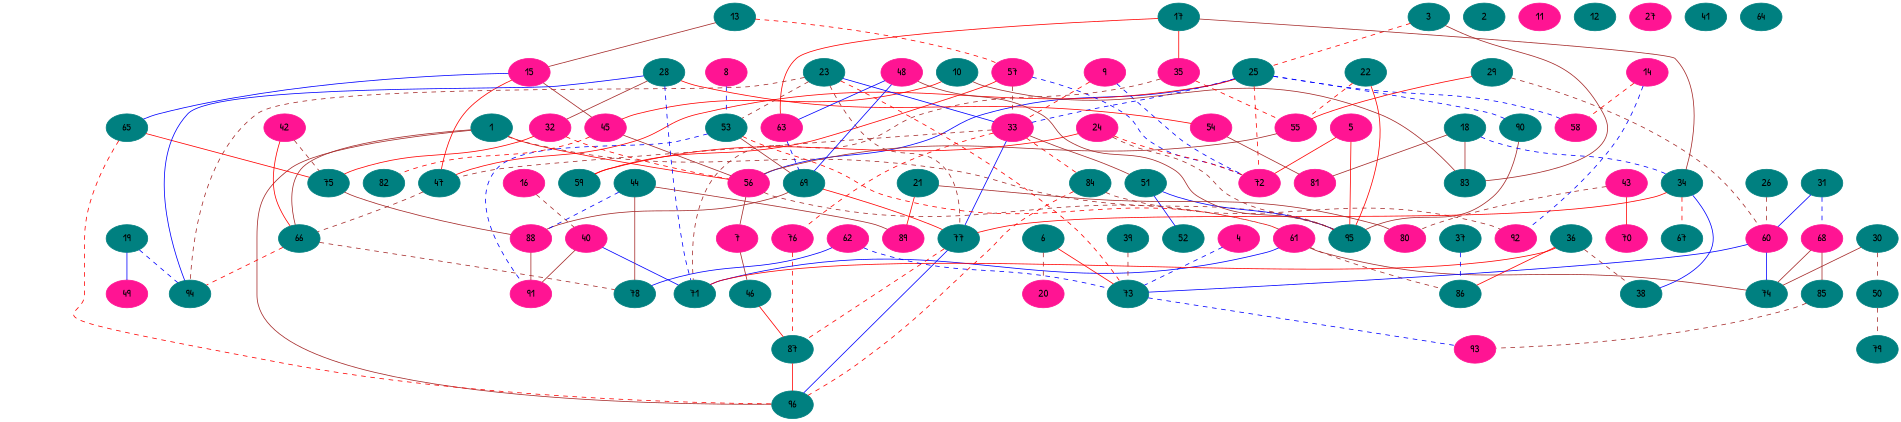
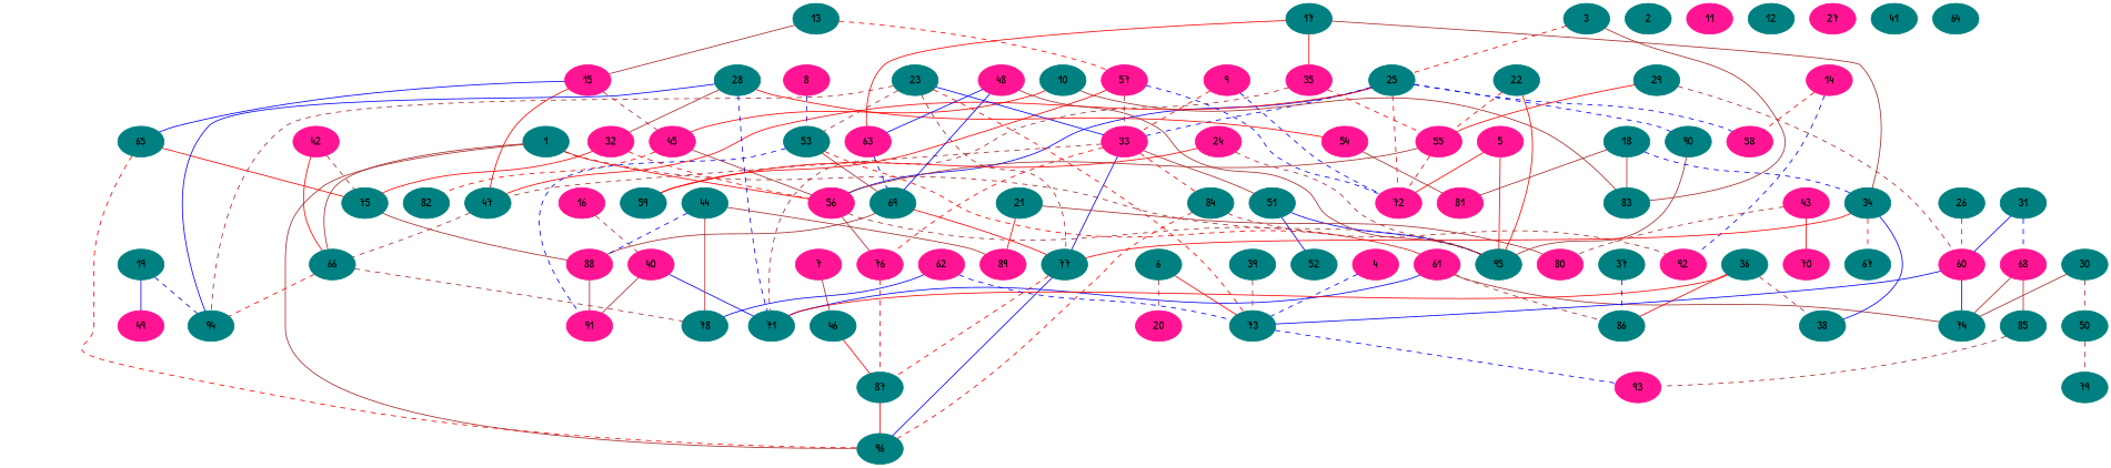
  graph {
    fontname="Patrick Hand"
    node [color=teal fontname="Patrick Hand" style=filled]
    edge [color=brown fontname="Patrick Hand" style=solid]
    56 [color=deeppink]
    1
    66
    95
    96
    76 [color=deeppink]
    61 [color=deeppink]
    94
    78
    2
    3
    25
    83
    33 [color=deeppink]
    72 [color=deeppink]
    58 [color=deeppink]
    47
    90
    4 [color=deeppink]
    73
    93 [color=deeppink]
    5 [color=deeppink]
    6
    20 [color=deeppink]
    7 [color=deeppink]
    46
    87
    8 [color=deeppink]
    53
    91 [color=deeppink]
    69
    9 [color=deeppink]
    77
    51
    84
    10
    45 [color=deeppink]
    82
    11 [color=deeppink]
    12
    15 [color=deeppink]
    13
    57 [color=deeppink]
    65
    59
    14 [color=deeppink]
    92 [color=deeppink]
    75
    16 [color=deeppink]
    40 [color=deeppink]
    71
    17
    34
    35 [color=deeppink]
    63 [color=deeppink]
    38
    67
    55 [color=deeppink]
    18
    81 [color=deeppink]
    49 [color=deeppink]
    19
    80 [color=deeppink]
    21
    89 [color=deeppink]
    22
    23
    24 [color=deeppink]
    60 [color=deeppink]
    26
    74
    27 [color=deeppink]
    28
    32 [color=deeppink]
    54 [color=deeppink]
    29
    30
    50
    79
    31
    68 [color=deeppink]
    85
    88 [color=deeppink]
    52
    36
    86
    37
    39
    41
    42 [color=deeppink]
    43 [color=deeppink]
    70 [color=deeppink]
    44
    48 [color=deeppink]
    62 [color=deeppink]
    64
-   56 -- 7
+   56 -- 76
    56 -- 61 [style=dashed]
    1 -- 56 [color=red]
    1 -- 66
    1 -- 95 [style=dashed]
    1 -- 96
    66 -- 94 [color=red style=dashed]
    66 -- 78 [style=dashed]
    76 -- 87 [color=red style=dashed]
    61 -- 71 [color=blue]
    61 -- 74
    61 -- 86 [style=dashed]
    3 -- 25 [color=red style=dashed]
    3 -- 83
    25 -- 56 [color=blue]
    25 -- 33 [color=blue style=dashed]
    25 -- 72 [color=red style=dashed]
    25 -- 58 [color=blue style=dashed]
    25 -- 47 [color=red]
    25 -- 90 [color=blue style=dashed]
    33 -- 76 [color=red style=dashed]
    33 -- 47 [style=dashed]
    33 -- 77 [color=blue]
    33 -- 51
    33 -- 84 [color=red style=dashed]
    47 -- 66 [style=dashed]
    90 -- 95
    4 -- 73 [color=blue style=dashed]
    73 -- 93 [color=blue style=dashed]
    5 -- 95 [color=red]
    5 -- 72 [color=red]
    6 -- 73 [color=red]
    6 -- 20 [style=dashed]
    7 -- 46
    46 -- 87 [color=red]
    87 -- 96 [color=red]
    8 -- 53 [color=blue style=dashed]
    53 -- 61 [color=red style=dashed]
    53 -- 91 [color=blue style=dashed]
    53 -- 69
    69 -- 77 [color=red]
    69 -- 88
    9 -- 33 [color=red style=dashed]
    9 -- 72 [color=blue style=dashed]
    77 -- 96 [color=blue]
    77 -- 87 [color=red style=dashed]
    51 -- 95 [color=blue]
    51 -- 52 [color=blue]
    84 -- 96 [color=red style=dashed]
    84 -- 92 [style=dashed]
    10 -- 83
    10 -- 45 [color=red]
    45 -- 56
    45 -- 82 [color=red style=dashed]
    15 -- 47 [color=red]
-   15 -- 45
+   15 -- 45 [style=dashed]
    15 -- 65 [color=blue]
    13 -- 15
    13 -- 57 [color=red style=dashed]
    57 -- 33 [style=dashed]
    57 -- 72 [color=blue style=dashed]
    57 -- 59 [color=red]
    65 -- 96 [color=red style=dashed]
    65 -- 75 [color=red]
    14 -- 58 [color=red style=dashed]
    14 -- 92 [color=blue style=dashed]
    75 -- 88
    16 -- 40 [style=dashed]
    40 -- 91
    40 -- 71 [color=blue]
    17 -- 34
    17 -- 35 [color=red]
    17 -- 63 [color=red]
    34 -- 77 [color=red]
    34 -- 38 [color=blue]
    34 -- 67 [color=red style=dashed]
    35 -- 71 [style=dashed]
    35 -- 55 [color=red style=dashed]
    63 -- 69 [color=blue style=dashed]
    55 -- 56
-   24 -- 72 [color=red style=dashed]
+   55 -- 72 [color=red style=dashed]
    18 -- 83
    18 -- 34 [color=blue style=dashed]
    18 -- 81
    19 -- 94 [color=blue style=dashed]
    19 -- 49 [color=blue]
    21 -- 80
    21 -- 89 [color=red]
    22 -- 95 [color=red]
    22 -- 55 [color=red style=dashed]
    23 -- 94 [style=dashed]
    23 -- 33 [color=blue]
    23 -- 73 [color=red style=dashed]
    23 -- 53 [style=dashed]
    23 -- 77 [style=dashed]
    24 -- 95 [style=dashed]
    24 -- 59 [color=red]
    60 -- 73 [color=blue]
    60 -- 74 [color=blue]
    26 -- 60 [style=dashed]
    28 -- 94 [color=blue]
    28 -- 71 [color=blue style=dashed]
    28 -- 32
    28 -- 54 [color=red]
    32 -- 56 [color=red style=dashed]
    32 -- 75 [color=red]
    54 -- 81
    29 -- 55 [color=red]
    29 -- 60 [style=dashed]
    30 -- 74
    30 -- 50 [style=dashed]
    50 -- 79 [style=dashed]
    31 -- 60 [color=blue]
    31 -- 68 [color=blue style=dashed]
    68 -- 74
    68 -- 85
    85 -- 93 [style=dashed]
    88 -- 91
    36 -- 71 [color=red]
    36 -- 38 [style=dashed]
    36 -- 86 [color=red]
    37 -- 86 [color=blue style=dashed]
    39 -- 73 [style=dashed]
    42 -- 66 [color=red]
    42 -- 75 [style=dashed]
    43 -- 80 [style=dashed]
    43 -- 70 [color=red]
    44 -- 78
    44 -- 89
    44 -- 88 [color=blue style=dashed]
    48 -- 95
    48 -- 69 [color=blue]
    48 -- 63 [color=blue]
    62 -- 78 [color=blue]
    62 -- 73 [color=blue style=dashed]
  }
